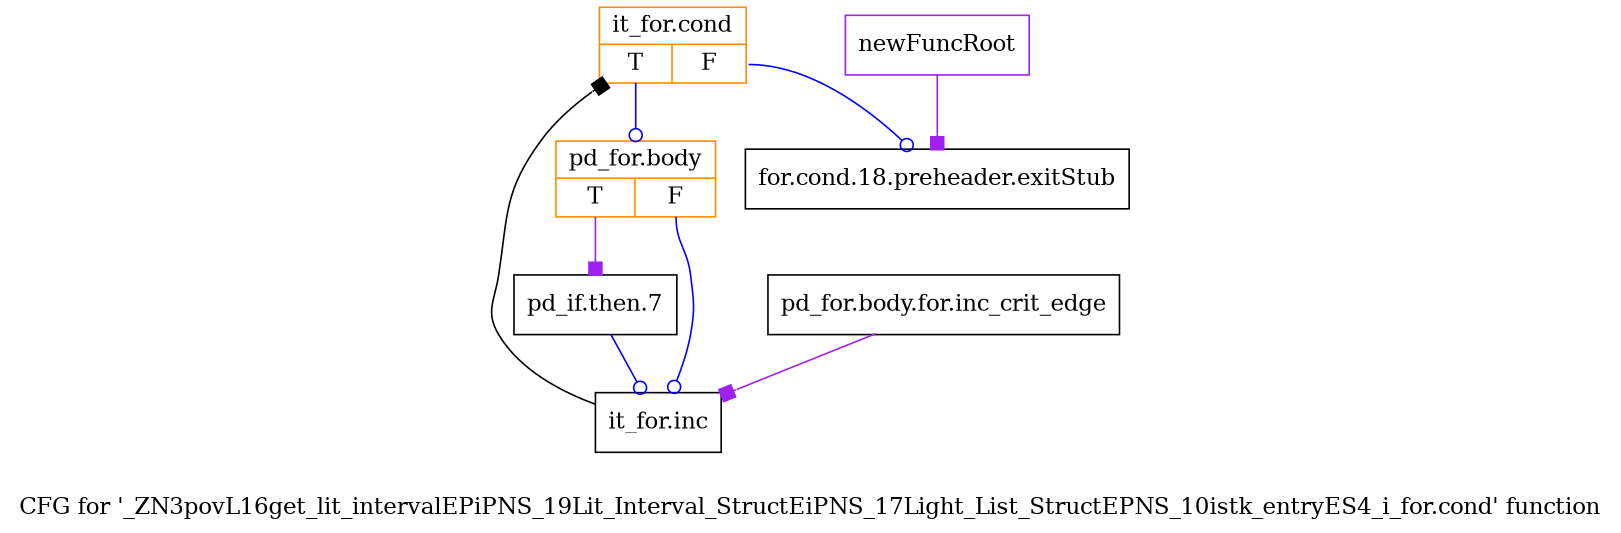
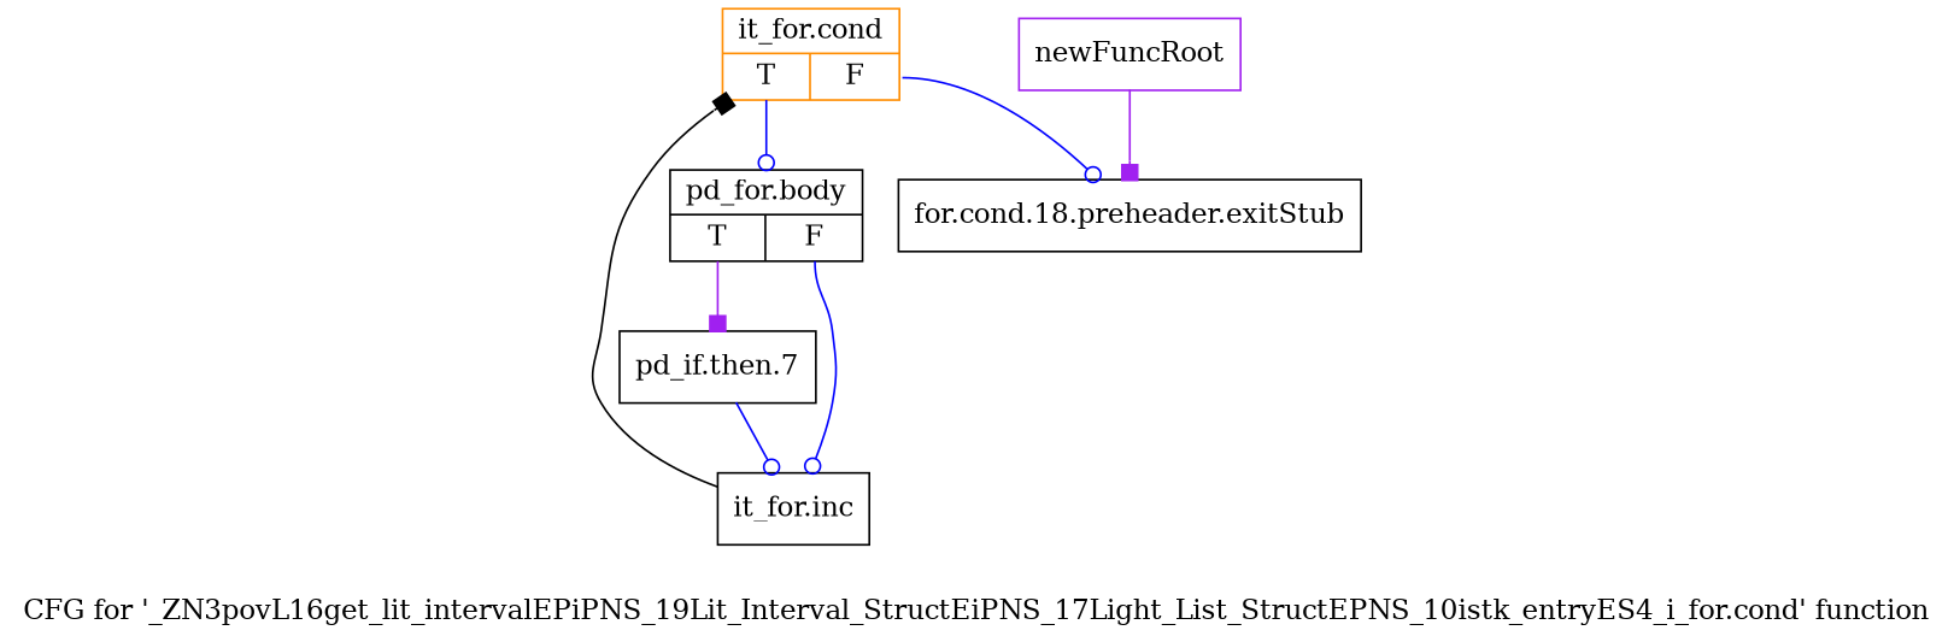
  digraph {
    label="CFG for '_ZN3povL16get_lit_intervalEPiPNS_19Lit_Interval_StructEiPNS_17Light_List_StructEPNS_10istk_entryES4_i_for.cond' function"
    node [color=black shape=record]
    edge [arrowhead=box color=blue]
    n1 [color=purple label="{newFuncRoot}"]
    n2 [label="{for.cond.18.preheader.exitStub}"]
    n3 [color=darkorange label="{it_for.cond|{<s0>T|<s1>F}}"]
-   n4 [color=darkorange label="{pd_for.body|{<s0>T|<s1>F}}"]
+   n4 [label="{pd_for.body|{<s0>T|<s1>F}}"]
    n5 [label="{pd_if.then.7}"]
    n6 [label="{it_for.inc}"]
-   n7 [label="{pd_for.body.for.inc_crit_edge}"]
    n1 -> n2 [color=purple]
    n3 -> n2 [arrowhead=odot tailport=s1]
    n3 -> n4 [arrowhead=odot tailport=s0]
    n4 -> n5 [color=purple tailport=s0]
    n4 -> n6 [arrowhead=odot tailport=s1]
    n5 -> n6 [arrowhead=odot]
    n6 -> n3 [color=black]
-   n7 -> n6 [color=purple]
  }
